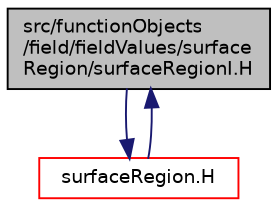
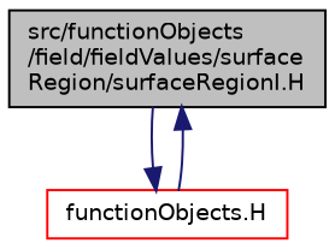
  digraph {
    node [fontname=Helvetica fontsize=10 shape=record]
    edge [color=midnightblue fontname=Helvetica fontsize=10 labelfontname=Helvetica labelfontsize=10 style=solid]
    n1 [color=black fillcolor=grey75 fontcolor=black height=0.2 label="src/functionObjects\l/field/fieldValues/surface\lRegion/surfaceRegionI.H" style=filled width=0.4]
-   n2 [color=red height=0.2 label="surfaceRegion.H" width=0.4]
+   n2 [color=red height=0.2 label="functionObjects.H" width=0.4]
    n1 -> n2
    n2 -> n1
  }
